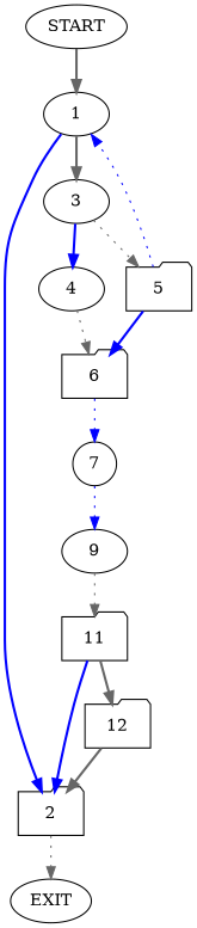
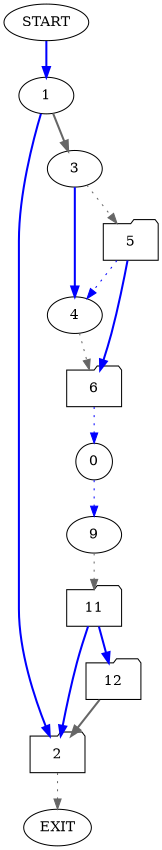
  digraph {
    node [shape=ellipse]
    edge [color=blue style=bold]
    n1 [label=START]
    1
    2 [shape=folder]
    3
    n5 [label=EXIT]
    4
    5 [shape=folder]
    6 [shape=folder]
-   7 [shape=circle]
+   7 [shape=circle label=0]
    9
    11 [shape=folder]
    12 [shape=folder]
-   n1 -> 1 [color=gray40]
+   n1 -> 1
    1 -> 2
    1 -> 3 [color=gray40]
    2 -> n5 [color=gray40 style=dotted]
    3 -> 4
    3 -> 5 [color=gray40 style=dotted]
    4 -> 6 [color=gray40 style=dotted]
-   5 -> 1 [style=dotted]
+   5 -> 4 [style=dotted]
    5 -> 6
    6 -> 7 [style=dotted]
    7 -> 9 [style=dotted]
    9 -> 11 [color=gray40 style=dotted]
    11 -> 2
-   11 -> 12 [color=gray40]
+   11 -> 12
    12 -> 2 [color=gray40]
  }
